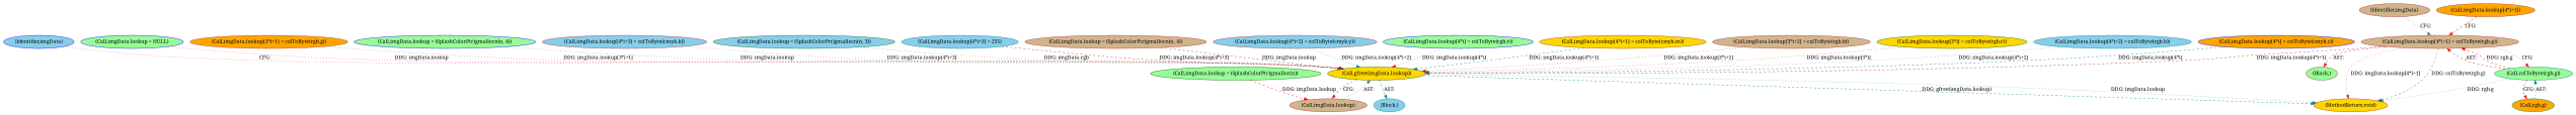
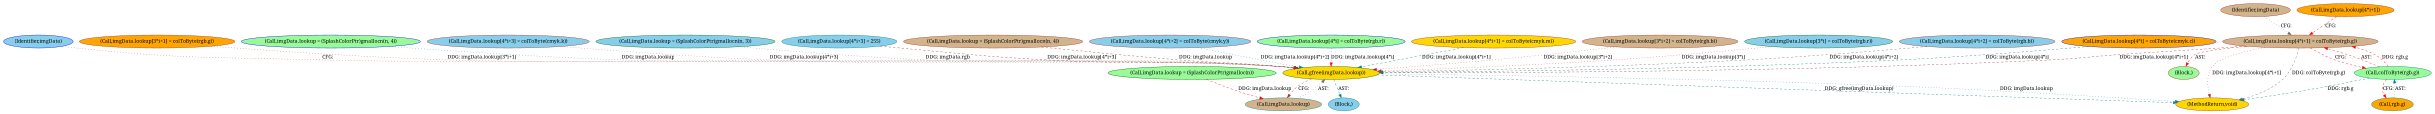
  digraph {
    fontname="Noto Serif"
    node [color=brown fillcolor=skyblue fontname="Noto Serif" style=filled]
    edge [color=red fontname="Noto Serif" style=dashed]
    n1 [fillcolor=tan label="(Call,imgData.lookup[4*i+1] = colToByte(rgb.g))"]
    n2 [color=teal fillcolor=palegreen label="(Call,colToByte(rgb.g))"]
    n3 [color=darkgreen fillcolor=gold label="(Call,gfree(imgData.lookup))"]
    n4 [fillcolor=palegreen label="(Block,)"]
    n5 [fillcolor=gold label="(MethodReturn,void)"]
    n6 [color=teal fillcolor=orange label="(Call,rgb.g)"]
-   n7 [fillcolor=tan label="(Call,imgData.lookup)"]
+   n7 [color=teal fillcolor=tan label="(Call,imgData.lookup)"]
    n8 [color=teal label="(Block,)"]
    n9 [color=blue fillcolor=palegreen label="(Call,imgData.lookup[4*i] = colToByte(rgb.r))"]
    n10 [fillcolor=tan label="(Identifier,imgData)"]
    n11 [fillcolor=gold label="(Call,imgData.lookup[4*i+1] = colToByte(cmyk.m))"]
    n12 [fillcolor=tan label="(Call,imgData.lookup[3*i+2] = colToByte(rgb.b))"]
-   n13 [color=darkgreen fillcolor=gold label="(Call,imgData.lookup[3*i] = colToByte(rgb.r))"]
-   n14 [color=teal label="(Call,imgData.lookup[4*i+2] = colToByte(rgb.b))"]
+   n13 [color=darkgreen label="(Call,imgData.lookup[3*i] = colToByte(rgb.r))"]
+   n14 [label="(Call,imgData.lookup[4*i+2] = colToByte(rgb.b))"]
    n15 [color=darkgreen fillcolor=palegreen label="(Call,imgData.lookup = (SplashColorPtr)gmalloc(n))"]
    n16 [color=blue fillcolor=orange label="(Call,imgData.lookup[4*i] = colToByte(cmyk.c))"]
    n17 [color=blue label="(Identifier,imgData)"]
-   n18 [color=blue fillcolor=palegreen label="(Call,imgData.lookup = NULL)"]
    n19 [fillcolor=orange label="(Call,imgData.lookup[3*i+1] = colToByte(rgb.g))"]
    n20 [color=blue fillcolor=palegreen label="(Call,imgData.lookup = (SplashColorPtr)gmallocn(n, 4))"]
    n21 [label="(Call,imgData.lookup[4*i+3] = colToByte(cmyk.k))"]
    n22 [color=darkgreen label="(Call,imgData.lookup = (SplashColorPtr)gmallocn(n, 3))"]
    n23 [color=teal label="(Call,imgData.lookup[4*i+3] = 255)"]
    n24 [fillcolor=orange label="(Call,imgData.lookup[4*i+1])"]
    n25 [fillcolor=tan label="(Call,imgData.lookup = (SplashColorPtr)gmallocn(n, 4))"]
    n26 [label="(Call,imgData.lookup[4*i+2] = colToByte(cmyk.y))"]
-   n1 -> n2 [label="CFG: " style=dotted]
+   n1 -> n2 [label="CFG: "]
    n1 -> n3 [color=brown label="DDG: imgData.lookup[4*i+1]"]
    n1 -> n4 [label="AST: "]
    n1 -> n5 [color=gray40 label="DDG: colToByte(rgb.g)"]
    n1 -> n5 [color=brown label="DDG: imgData.lookup[4*i+1]" style=dotted]
    n2 -> n1 [label="AST: "]
    n2 -> n1 [label="DDG: rgb.g"]
-   n2 -> n5 [color=teal label="DDG: rgb.g" style=dotted]
+   n2 -> n5 [color=teal label="DDG: rgb.g"]
    n2 -> n6 [label="CFG: "]
    n3 -> n5 [color=teal label="DDG: gfree(imgData.lookup)"]
    n3 -> n5 [color=teal label="DDG: imgData.lookup" style=dotted]
    n3 -> n7 [color=brown label="CFG: "]
    n3 -> n8 [color=teal label="AST: "]
    n6 -> n2 [color=teal label="AST: " style=dotted]
    n7 -> n3 [color=gray40 label="AST: " style=dotted]
    n9 -> n3 [label="DDG: imgData.lookup[4*i]" style=dotted]
    n10 -> n1 [color=gray40 label="CFG: " style=dotted]
    n11 -> n3 [color=teal label="DDG: imgData.lookup[4*i+1]"]
    n12 -> n3 [color=brown label="DDG: imgData.lookup[3*i+2]" style=dotted]
    n13 -> n3 [label="DDG: imgData.lookup[3*i]" style=dotted]
-   n14 -> n3 [color=gray40 label="DDG: imgData.lookup[4*i+2]" style=dotted]
+   n14 -> n3 [color=gray40 label="DDG: imgData.lookup[4*i+2]"]
    n15 -> n7 [label="DDG: imgData.lookup"]
    n16 -> n3 [color=teal label="DDG: imgData.lookup[4*i]"]
    n17 -> n3 [label="CFG: " style=dotted]
-   n18 -> n3 [label="DDG: imgData.lookup" style=dotted]
    n19 -> n3 [color=brown label="DDG: imgData.lookup[3*i+1]" style=dotted]
    n20 -> n3 [color=teal label="DDG: imgData.lookup" style=dotted]
    n21 -> n3 [color=gray40 label="DDG: imgData.lookup[4*i+3]" style=dotted]
    n22 -> n3 [color=gray40 label="DDG: imgData.rgb" style=dotted]
    n23 -> n3 [color=brown label="DDG: imgData.lookup[4*i+3]"]
    n24 -> n1 [label="CFG: "]
    n25 -> n3 [color=brown label="DDG: imgData.lookup"]
    n26 -> n3 [color=teal label="DDG: imgData.lookup[4*i+2]" style=dotted]
  }
